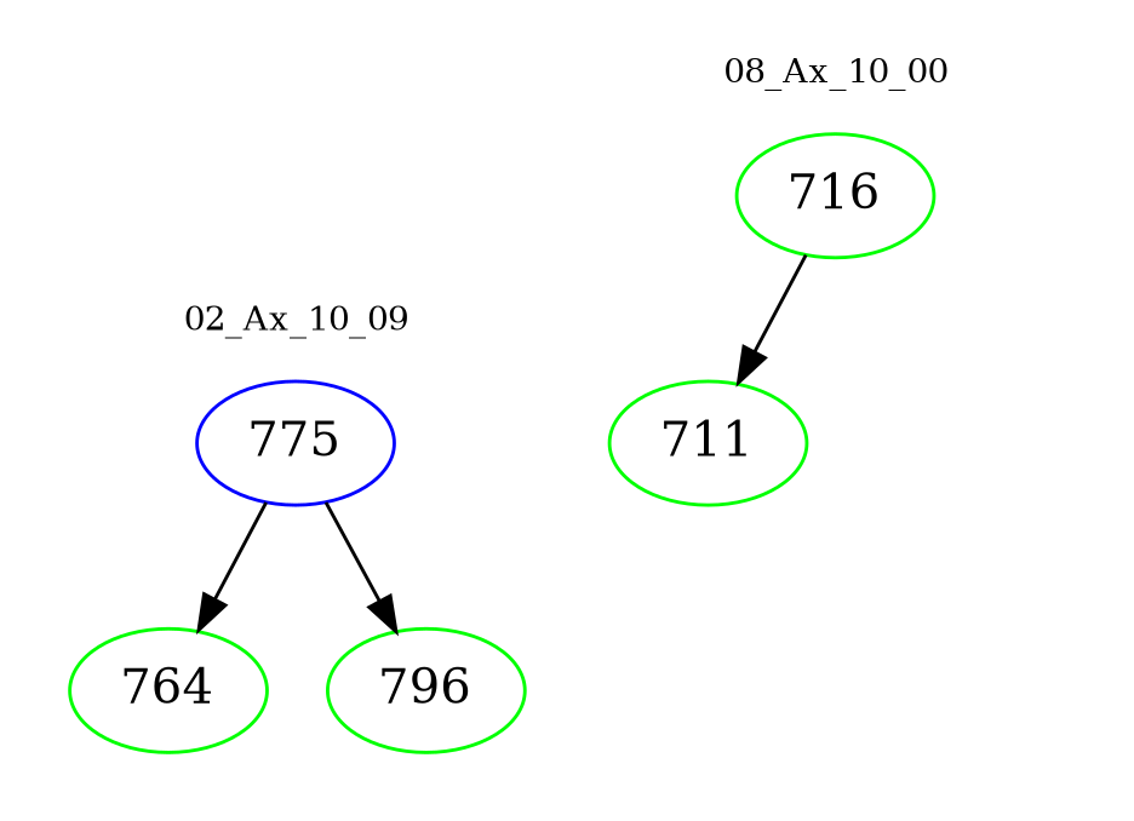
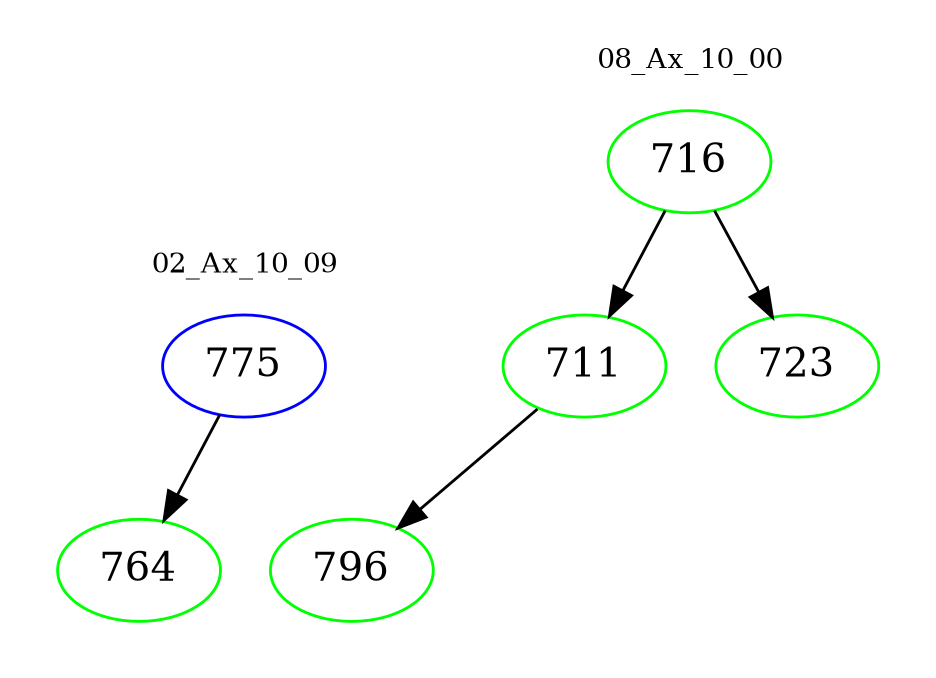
  digraph {
    fontname="DejaVu Serif"
    node [color=green fontname="DejaVu Serif"]
    edge [color=black fontname="DejaVu Serif"]
    n1 [color=blue label=775]
    n2 [label=764]
    n3 [label=796]
    n4 [label=716]
    n5 [label=711]
+   n6 [label=723]
    subgraph cluster_1 {
      color=white
      fontsize=10
      label="02_Ax_10_09"
      n1
      n2
      n3
    }
    subgraph cluster_2 {
      color=white
      fontsize=10
      label="08_Ax_10_00"
      n4
      n5
+     n6
    }
    n1 -> n2
-   n1 -> n3
+   n5 -> n3
    n4 -> n5
+   n4 -> n6
  }
